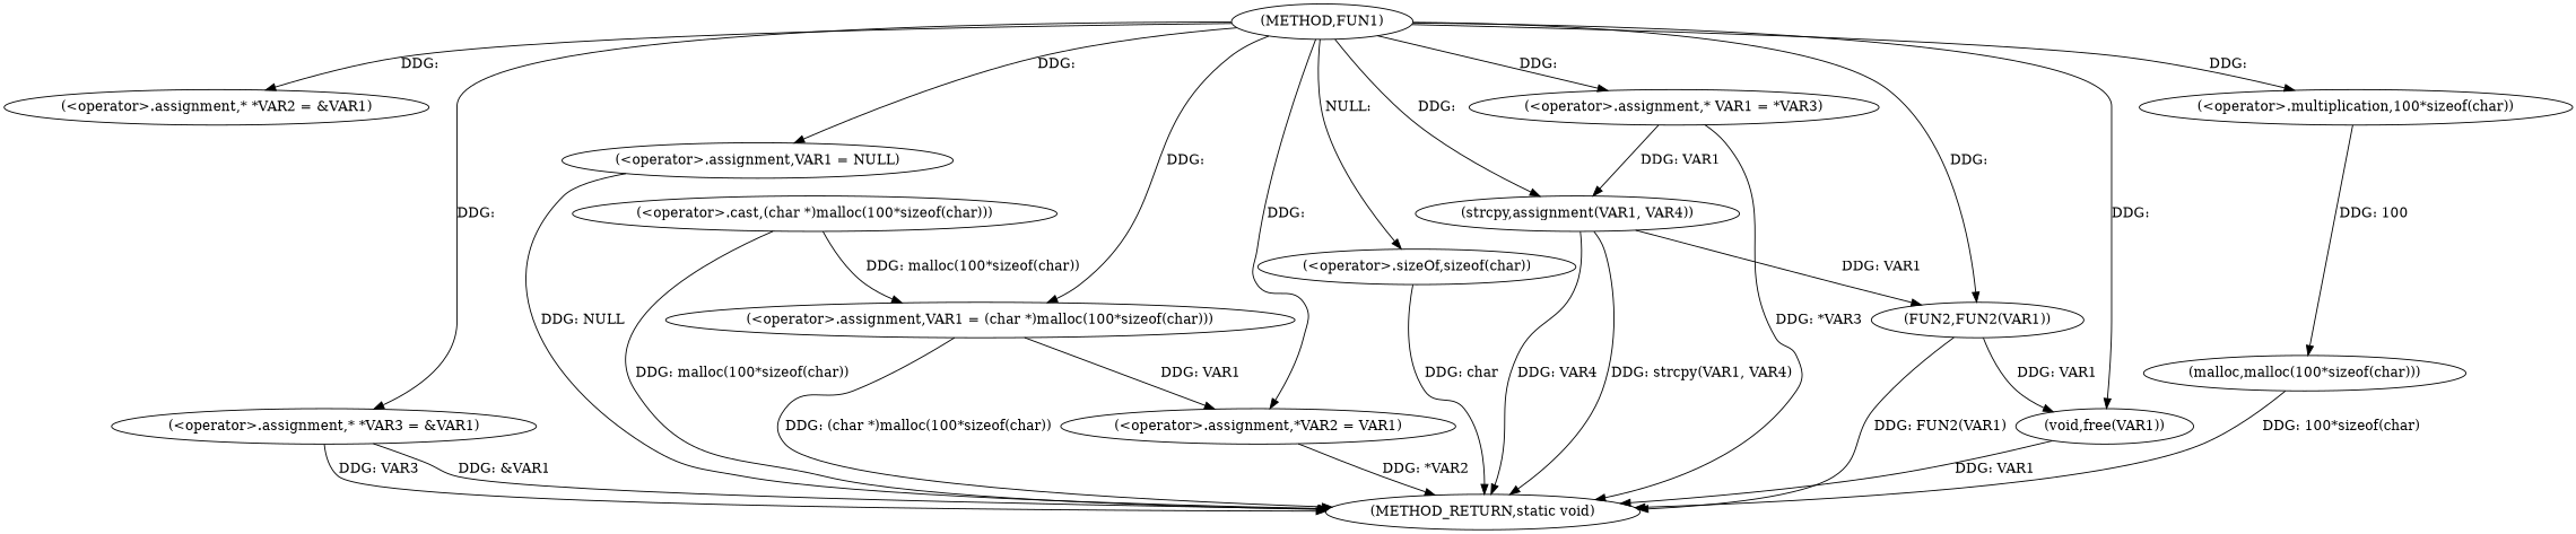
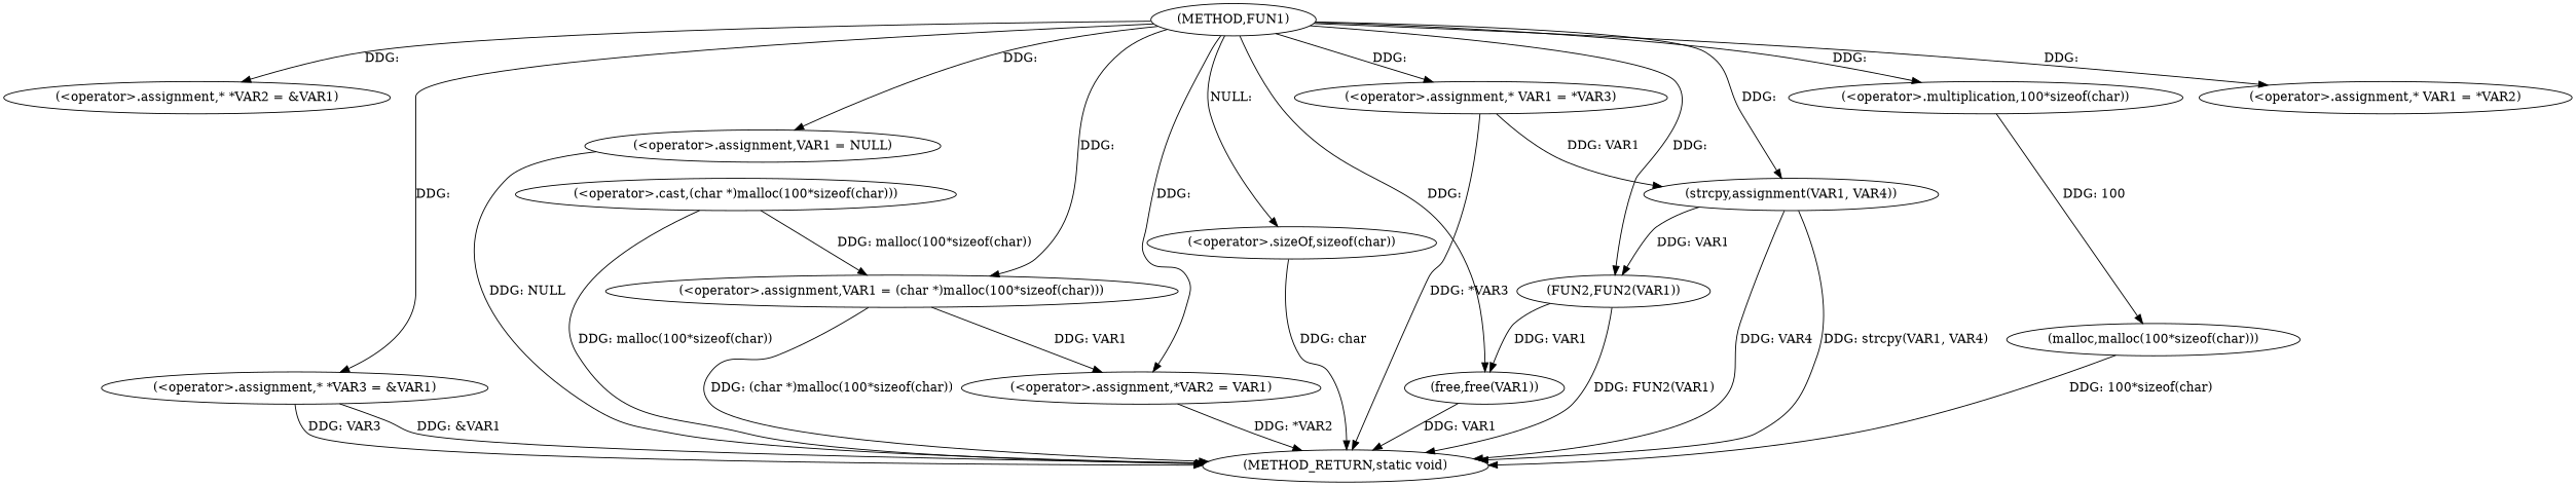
  digraph {
    n1 [label="(METHOD,FUN1)"]
    n2 [label="(<operator>.assignment,* *VAR2 = &VAR1)"]
    n3 [label="(<operator>.assignment,* *VAR3 = &VAR1)"]
    n4 [label="(<operator>.assignment,VAR1 = NULL)"]
+   n5 [label="(<operator>.assignment,* VAR1 = *VAR2)"]
    n6 [label="(<operator>.assignment,VAR1 = (char *)malloc(100*sizeof(char)))"]
    n7 [label="(<operator>.multiplication,100*sizeof(char))"]
    n8 [label="(<operator>.sizeOf,sizeof(char))"]
    n9 [label="(<operator>.assignment,*VAR2 = VAR1)"]
    n10 [label="(<operator>.assignment,* VAR1 = *VAR3)"]
    n11 [label="(strcpy,assignment(VAR1, VAR4))"]
    n12 [label="(FUN2,FUN2(VAR1))"]
-   n13 [label="(void,free(VAR1))"]
+   n13 [label="(free,free(VAR1))"]
    n14 [label="(METHOD_RETURN,static void)"]
    n15 [label="(malloc,malloc(100*sizeof(char)))"]
    n16 [label="(<operator>.cast,(char *)malloc(100*sizeof(char)))"]
    n1 -> n2 [label="DDG: "]
    n1 -> n3 [label="DDG: "]
    n1 -> n4 [label="DDG: "]
+   n1 -> n5 [label="DDG: "]
    n1 -> n6 [label="DDG: "]
    n1 -> n7 [label="DDG: "]
    n1 -> n8 [label="NULL: "]
    n1 -> n9 [label="DDG: "]
    n1 -> n10 [label="DDG: "]
    n1 -> n11 [label="DDG: "]
    n1 -> n12 [label="DDG: "]
    n1 -> n13 [label="DDG: "]
    n3 -> n14 [label="DDG: &VAR1"]
    n3 -> n14 [label="DDG: VAR3"]
    n4 -> n14 [label="DDG: NULL"]
    n6 -> n9 [label="DDG: VAR1"]
    n6 -> n14 [label="DDG: (char *)malloc(100*sizeof(char))"]
    n7 -> n15 [label="DDG: 100"]
    n8 -> n14 [label="DDG: char"]
    n9 -> n14 [label="DDG: *VAR2"]
    n10 -> n11 [label="DDG: VAR1"]
    n10 -> n14 [label="DDG: *VAR3"]
    n11 -> n12 [label="DDG: VAR1"]
    n11 -> n14 [label="DDG: strcpy(VAR1, VAR4)"]
    n11 -> n14 [label="DDG: VAR4"]
    n12 -> n13 [label="DDG: VAR1"]
    n12 -> n14 [label="DDG: FUN2(VAR1)"]
    n13 -> n14 [label="DDG: VAR1"]
    n15 -> n14 [label="DDG: 100*sizeof(char)"]
    n16 -> n6 [label="DDG: malloc(100*sizeof(char))"]
    n16 -> n14 [label="DDG: malloc(100*sizeof(char))"]
  }
